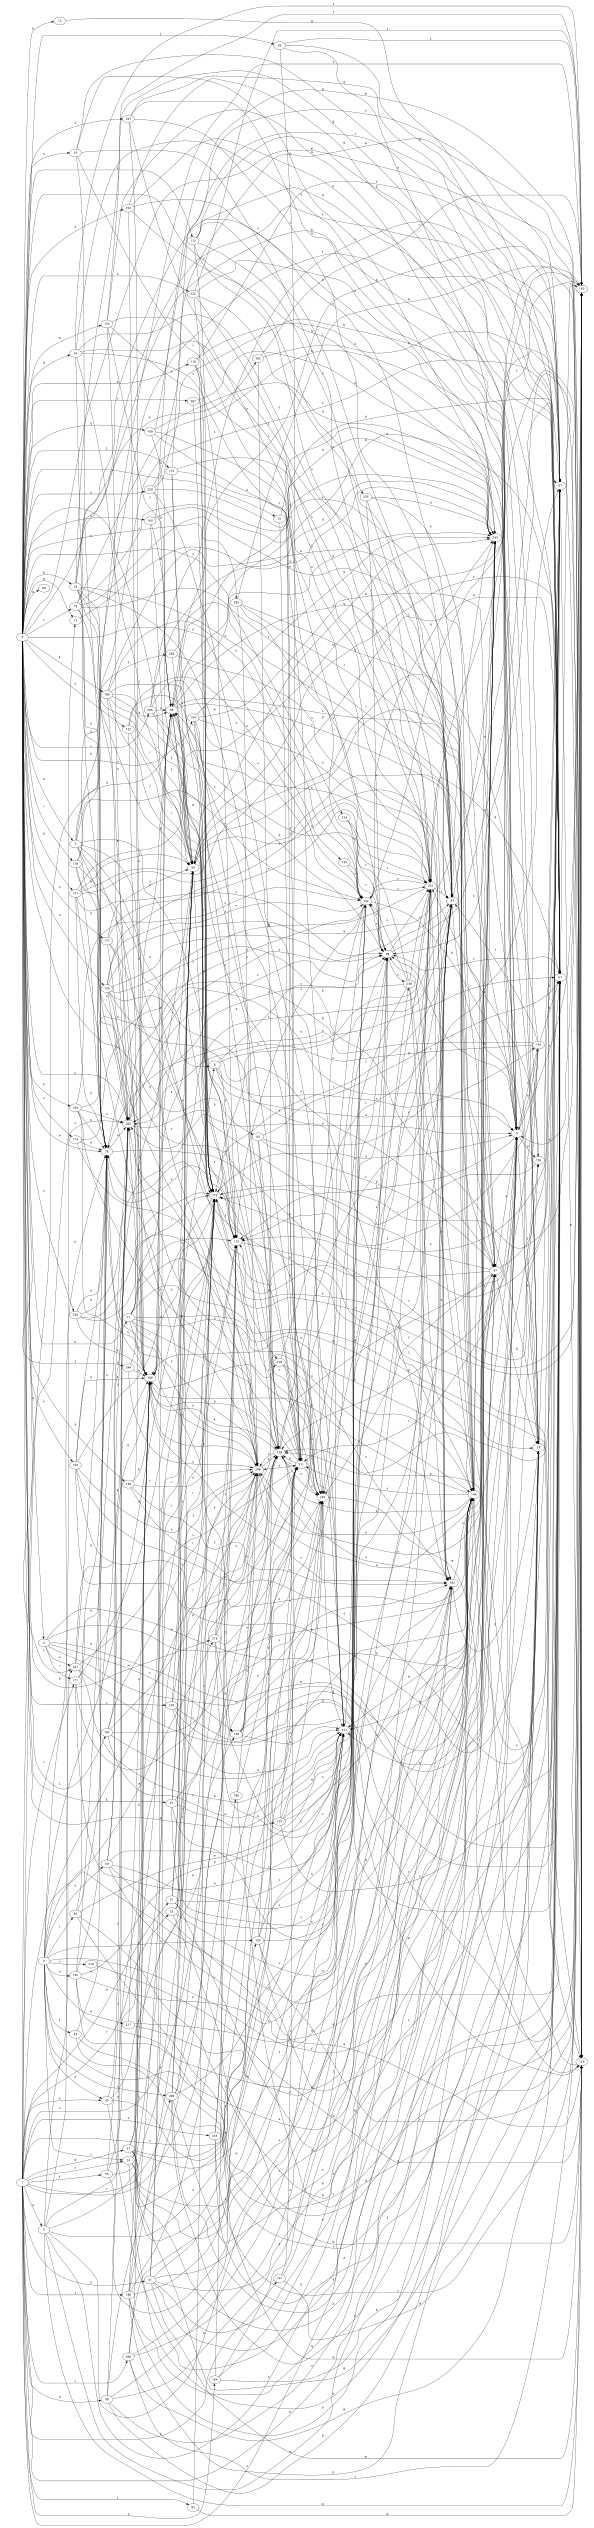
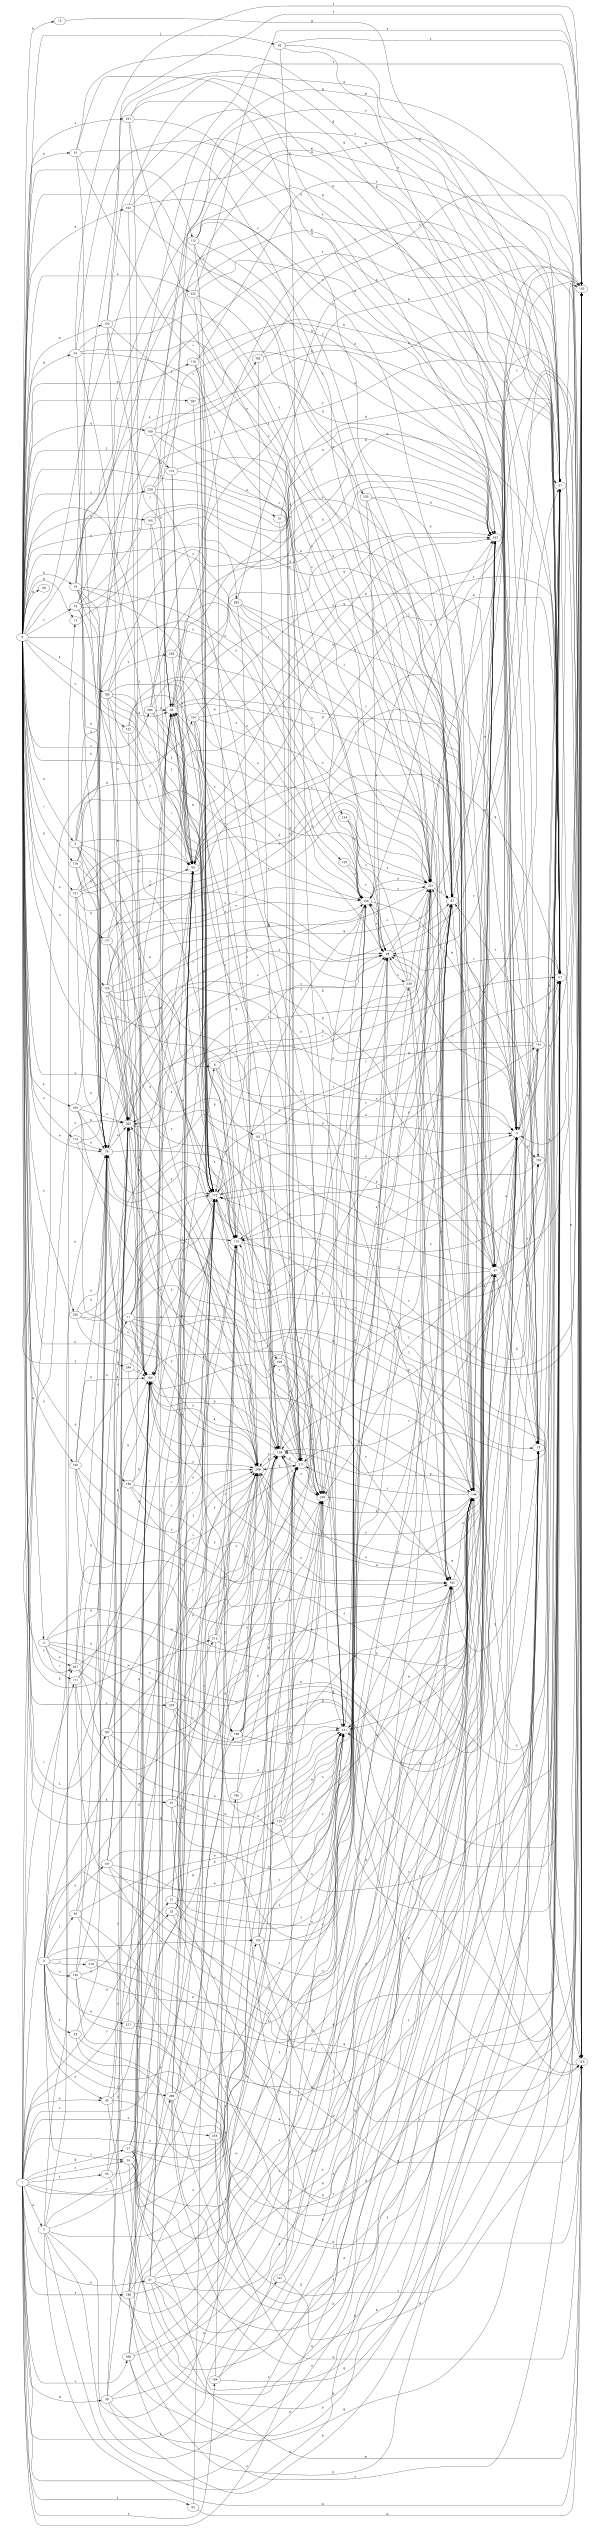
  strict digraph {
    fontname="Roboto Mono"
    rankdir=LR
    node [fontname="Roboto Mono"]
    edge [fontname="Roboto Mono"]
    0
    3
    4
    10
    13
    15
    51
    60
    66
    69
    71
    76
    78
    95
    96
    97
    102
    103
    105
    107
    112
    113
    118
    122
    125
    126
    132
    136
    137
    139
    151
    158
    160
    161
    162
    170
    174
    177
    194
    195
    202
    203
    206
    207
    216
    222
    227
    234
    235
    236
    238
    239
    241
    244
    190
    8
    57
    220
    134
    211
    240
    248
    153
    171
    182
    67
    144
    172
    221
    192
    106
    163
    9
    87
    231
    115
    18
    154
    47
    38
    249
    28
    1
    5
    25
    26
    30
    31
    37
    41
    43
    55
    82
    133
    184
    186
    188
    208
    209
    246
    247
    230
    2
    85
    86
    141
    142
    210
    217
    191
    0 -> 3 [label=a]
    0 -> 4 [label=a]
    0 -> 10 [label=b]
    0 -> 13 [label=b]
    0 -> 15 [label=b]
    0 -> 51 [label=f]
    0 -> 60 [label=g]
    0 -> 66 [label=g]
    0 -> 69 [label=h]
    0 -> 71 [label=h]
    0 -> 76 [label=h]
    0 -> 78 [label=i]
    0 -> 95 [label=j]
    0 -> 96 [label=j]
    0 -> 97 [label=k]
    0 -> 102 [label=k]
    0 -> 103 [label=k]
    0 -> 105 [label=k]
    0 -> 107 [label=l]
    0 -> 112 [label=l]
    0 -> 113 [label=l]
    0 -> 118 [label=m]
    0 -> 122 [label=m]
    0 -> 125 [label=m]
    0 -> 126 [label=n]
    0 -> 132 [label=n]
    0 -> 136 [label=o]
    0 -> 137 [label=o]
    0 -> 139 [label=o]
    0 -> 151 [label=p]
    0 -> 158 [label=q]
    0 -> 160 [label=q]
    0 -> 161 [label=q]
    0 -> 162 [label=q]
    0 -> 170 [label=r]
    0 -> 174 [label=s]
    0 -> 177 [label=s]
    0 -> 194 [label=u]
    0 -> 195 [label=u]
    0 -> 202 [label=u]
    0 -> 203 [label=v]
    0 -> 206 [label=v]
    0 -> 207 [label=v]
    0 -> 216 [label=w]
    0 -> 222 [label=x]
    0 -> 227 [label=x]
    0 -> 234 [label=y]
    0 -> 235 [label=y]
    0 -> 236 [label=y]
    0 -> 238 [label=y]
    0 -> 239 [label=y]
    0 -> 241 [label=z]
    0 -> 244 [label=z]
    3 -> 76 [label=h]
    3 -> 190 [label=t]
    3 -> 8 [label=a]
    3 -> 57 [label=f]
    3 -> 220 [label=w]
    3 -> 134 [label=n]
    3 -> 211 [label=v]
    3 -> 240 [label=y]
    3 -> 248 [label=z]
    4 -> 227 [label=x]
    4 -> 190 [label=t]
    4 -> 153 [label=p]
    4 -> 171 [label=r]
    4 -> 182 [label=s]
    4 -> 67 [label=g]
    4 -> 144 [label=o]
    10 -> 76 [label=h]
    10 -> 202 [label=u]
    10 -> 134 [label=n]
    10 -> 153 [label=p]
    10 -> 67 [label=g]
    10 -> 172 [label=r]
    10 -> 221 [label=w]
    10 -> 192 [label=t]
    10 -> 106 [label=k]
    13 -> 67 [label=g]
    15 -> 163 [label=q]
    51 -> 211 [label=v]
    51 -> 163 [label=q]
    66 -> 76 [label=h]
    66 -> 96 [label=j]
    66 -> 211 [label=v]
    66 -> 144 [label=o]
    66 -> 192 [label=t]
    66 -> 9 [label=a]
    66 -> 87 [label=i]
    69 -> 76 [label=h]
    69 -> 211 [label=v]
    69 -> 67 [label=g]
    69 -> 163 [label=q]
    69 -> 231 [label=x]
    71 -> 125 [label=m]
    71 -> 240 [label=y]
    71 -> 144 [label=o]
    71 -> 172 [label=r]
    71 -> 192 [label=t]
    71 -> 106 [label=k]
    71 -> 115 [label=l]
    71 -> 18 [label=b]
    71 -> 154 [label=p]
    76 -> 202 [label=u]
    76 -> 240 [label=y]
    76 -> 144 [label=o]
    76 -> 172 [label=r]
    78 -> 76 [label=h]
    78 -> 96 [label=j]
    78 -> 57 [label=f]
    78 -> 163 [label=q]
    78 -> 87 [label=i]
    78 -> 18 [label=b]
    78 -> 47 [label=e]
    95 -> 211 [label=v]
    95 -> 67 [label=g]
    95 -> 192 [label=t]
    95 -> 9 [label=a]
    96 -> 172 [label=r]
    96 -> 106 [label=k]
    96 -> 163 [label=q]
    96 -> 231 [label=x]
    97 -> 96 [label=j]
    97 -> 211 [label=v]
    97 -> 182 [label=s]
    97 -> 144 [label=o]
    97 -> 172 [label=r]
    97 -> 221 [label=w]
    102 -> 57 [label=f]
    102 -> 192 [label=t]
    102 -> 154 [label=p]
    103 -> 76 [label=h]
    103 -> 202 [label=u]
    103 -> 134 [label=n]
    103 -> 240 [label=y]
    103 -> 9 [label=a]
    103 -> 154 [label=p]
    105 -> 96 [label=j]
    105 -> 202 [label=u]
    105 -> 134 [label=n]
    105 -> 115 [label=l]
    105 -> 154 [label=p]
    105 -> 47 [label=e]
    105 -> 38 [label=d]
    105 -> 249 [label=z]
    107 -> 202 [label=u]
    107 -> 240 [label=y]
    107 -> 144 [label=o]
    107 -> 221 [label=w]
    107 -> 154 [label=p]
    107 -> 28 [label=c]
    112 -> 182 [label=s]
    112 -> 67 [label=g]
    112 -> 144 [label=o]
    112 -> 172 [label=r]
    112 -> 87 [label=i]
    112 -> 231 [label=x]
    113 -> 96 [label=j]
    113 -> 57 [label=f]
    113 -> 172 [label=r]
    113 -> 87 [label=i]
    113 -> 28 [label=c]
    118 -> 57 [label=f]
    118 -> 172 [label=r]
    118 -> 9 [label=a]
    118 -> 231 [label=x]
    118 -> 115 [label=l]
    122 -> 96 [label=j]
    122 -> 202 [label=u]
    122 -> 67 [label=g]
    122 -> 9 [label=a]
    122 -> 231 [label=x]
    122 -> 115 [label=l]
    125 -> 115 [label=l]
    125 -> 154 [label=p]
    126 -> 125 [label=m]
    126 -> 202 [label=u]
    126 -> 134 [label=n]
    126 -> 182 [label=s]
    126 -> 221 [label=w]
    126 -> 87 [label=i]
    126 -> 18 [label=b]
    126 -> 47 [label=e]
    126 -> 28 [label=c]
    132 -> 134 [label=n]
    132 -> 172 [label=r]
    132 -> 106 [label=k]
    132 -> 249 [label=z]
    136 -> 76 [label=h]
    136 -> 134 [label=n]
    136 -> 240 [label=y]
    136 -> 144 [label=o]
    136 -> 172 [label=r]
    136 -> 106 [label=k]
    136 -> 18 [label=b]
    137 -> 57 [label=f]
    137 -> 134 [label=n]
    137 -> 211 [label=v]
    137 -> 144 [label=o]
    137 -> 221 [label=w]
    137 -> 249 [label=z]
    139 -> 134 [label=n]
    139 -> 28 [label=c]
    151 -> 76 [label=h]
    151 -> 96 [label=j]
    151 -> 125 [label=m]
    151 -> 240 [label=y]
    151 -> 67 [label=g]
    151 -> 47 [label=e]
    151 -> 28 [label=c]
    158 -> 96 [label=j]
    158 -> 57 [label=f]
    158 -> 240 [label=y]
    158 -> 182 [label=s]
    158 -> 106 [label=k]
    160 -> 57 [label=f]
    160 -> 221 [label=w]
    160 -> 163 [label=q]
    160 -> 231 [label=x]
    160 -> 38 [label=d]
    161 -> 57 [label=f]
    161 -> 211 [label=v]
    161 -> 67 [label=g]
    161 -> 154 [label=p]
    161 -> 47 [label=e]
    162 -> 67 [label=g]
    162 -> 106 [label=k]
    162 -> 163 [label=q]
    162 -> 9 [label=a]
    162 -> 18 [label=b]
    170 -> 76 [label=h]
    170 -> 57 [label=f]
    170 -> 240 [label=y]
    170 -> 172 [label=r]
    170 -> 192 [label=t]
    174 -> 76 [label=h]
    174 -> 67 [label=g]
    174 -> 249 [label=z]
    177 -> 96 [label=j]
    177 -> 202 [label=u]
    177 -> 240 [label=y]
    177 -> 231 [label=x]
    177 -> 249 [label=z]
    194 -> 182 [label=s]
    194 -> 172 [label=r]
    194 -> 163 [label=q]
    194 -> 231 [label=x]
    194 -> 18 [label=b]
    194 -> 249 [label=z]
    195 -> 96 [label=j]
    195 -> 125 [label=m]
    195 -> 47 [label=e]
    195 -> 38 [label=d]
    202 -> 106 [label=k]
    202 -> 9 [label=a]
    202 -> 231 [label=x]
    202 -> 28 [label=c]
    203 -> 125 [label=m]
    203 -> 240 [label=y]
    203 -> 144 [label=o]
    203 -> 87 [label=i]
    203 -> 231 [label=x]
    206 -> 57 [label=f]
    206 -> 134 [label=n]
    206 -> 211 [label=v]
    206 -> 163 [label=q]
    206 -> 154 [label=p]
    206 -> 38 [label=d]
    207 -> 172 [label=r]
    207 -> 9 [label=a]
    216 -> 240 [label=y]
    216 -> 231 [label=x]
    216 -> 115 [label=l]
    216 -> 154 [label=p]
    216 -> 249 [label=z]
-   216 -> 28 [label=c]
    222 -> 144 [label=o]
    222 -> 172 [label=r]
    222 -> 192 [label=t]
    222 -> 9 [label=a]
    222 -> 231 [label=x]
    227 -> 76 [label=h]
    227 -> 211 [label=v]
    227 -> 67 [label=g]
    227 -> 221 [label=w]
    227 -> 106 [label=k]
    234 -> 134 [label=n]
    234 -> 231 [label=x]
    234 -> 28 [label=c]
    235 -> 163 [label=q]
    235 -> 87 [label=i]
    235 -> 47 [label=e]
    235 -> 28 [label=c]
    236 -> 76 [label=h]
    236 -> 57 [label=f]
    236 -> 172 [label=r]
    236 -> 106 [label=k]
    236 -> 87 [label=i]
    238 -> 125 [label=m]
    238 -> 163 [label=q]
    238 -> 18 [label=b]
    238 -> 38 [label=d]
    238 -> 249 [label=z]
    239 -> 96 [label=j]
    239 -> 240 [label=y]
    239 -> 67 [label=g]
    239 -> 221 [label=w]
    239 -> 47 [label=e]
    241 -> 134 [label=n]
    241 -> 67 [label=g]
    241 -> 106 [label=k]
    241 -> 163 [label=q]
    241 -> 87 [label=i]
    244 -> 240 [label=y]
    244 -> 106 [label=k]
    244 -> 38 [label=d]
    190 -> 125 [label=m]
    190 -> 240 [label=y]
    190 -> 221 [label=w]
    190 -> 192 [label=t]
    190 -> 9 [label=a]
    190 -> 28 [label=c]
    8 -> 9 [label=a]
    8 -> 87 [label=i]
    8 -> 115 [label=l]
    8 -> 28 [label=c]
    8 -> 191 [label=t]
    57 -> 125 [label=m]
    57 -> 172 [label=r]
    57 -> 38 [label=d]
    57 -> 28 [label=c]
    220 -> 211 [label=v]
    220 -> 182 [label=s]
    220 -> 221 [label=w]
    220 -> 87 [label=i]
    134 -> 202 [label=u]
    134 -> 211 [label=v]
    134 -> 192 [label=t]
    134 -> 163 [label=q]
    134 -> 231 [label=x]
    134 -> 115 [label=l]
    134 -> 18 [label=b]
    134 -> 28 [label=c]
    211 -> 202 [label=u]
    211 -> 240 [label=y]
    211 -> 154 [label=p]
    211 -> 38 [label=d]
    211 -> 249 [label=z]
    240 -> 106 [label=k]
    240 -> 163 [label=q]
    240 -> 154 [label=p]
    248 -> 96 [label=j]
    248 -> 182 [label=s]
    248 -> 87 [label=i]
    153 -> 172 [label=r]
    153 -> 231 [label=x]
    171 -> 76 [label=h]
    171 -> 211 [label=v]
    171 -> 172 [label=r]
    171 -> 221 [label=w]
    182 -> 144 [label=o]
    182 -> 18 [label=b]
    67 -> 96 [label=j]
    67 -> 192 [label=t]
    67 -> 106 [label=k]
    67 -> 115 [label=l]
    67 -> 154 [label=p]
    67 -> 28 [label=c]
    144 -> 76 [label=h]
    144 -> 57 [label=f]
    144 -> 211 [label=v]
    144 -> 240 [label=y]
    144 -> 221 [label=w]
    144 -> 106 [label=k]
    144 -> 163 [label=q]
    144 -> 154 [label=p]
    144 -> 47 [label=e]
    144 -> 28 [label=c]
    172 -> 106 [label=k]
    172 -> 9 [label=a]
    172 -> 115 [label=l]
    221 -> 134 [label=n]
    192 -> 172 [label=r]
    192 -> 9 [label=a]
    192 -> 231 [label=x]
    106 -> 76 [label=h]
    106 -> 182 [label=s]
    106 -> 144 [label=o]
    106 -> 154 [label=p]
    106 -> 38 [label=d]
    163 -> 221 [label=w]
    9 -> 96 [label=j]
    9 -> 211 [label=v]
    9 -> 153 [label=p]
    9 -> 192 [label=t]
    9 -> 115 [label=l]
    9 -> 18 [label=b]
    9 -> 28 [label=c]
    9 -> 191 [label=t]
    87 -> 172 [label=r]
    87 -> 192 [label=t]
    87 -> 163 [label=q]
    87 -> 9 [label=a]
    231 -> 76 [label=h]
    231 -> 134 [label=n]
    231 -> 182 [label=s]
    231 -> 67 [label=g]
    231 -> 172 [label=r]
    231 -> 87 [label=i]
    231 -> 249 [label=z]
    115 -> 240 [label=y]
    115 -> 192 [label=t]
    115 -> 38 [label=d]
    18 -> 57 [label=f]
    154 -> 211 [label=v]
    154 -> 240 [label=y]
    154 -> 182 [label=s]
    154 -> 106 [label=k]
    154 -> 9 [label=a]
    154 -> 87 [label=i]
    154 -> 249 [label=z]
    47 -> 202 [label=u]
    47 -> 57 [label=f]
    47 -> 172 [label=r]
    47 -> 221 [label=w]
    47 -> 9 [label=a]
    47 -> 18 [label=b]
    47 -> 249 [label=z]
    38 -> 96 [label=j]
    38 -> 125 [label=m]
    38 -> 67 [label=g]
    38 -> 144 [label=o]
    38 -> 172 [label=r]
    38 -> 106 [label=k]
    38 -> 163 [label=q]
    38 -> 87 [label=i]
    38 -> 115 [label=l]
    38 -> 47 [label=e]
    249 -> 125 [label=m]
    249 -> 172 [label=r]
    249 -> 221 [label=w]
    28 -> 125 [label=m]
    28 -> 134 [label=n]
    28 -> 87 [label=i]
    28 -> 38 [label=d]
    28 -> 230 [label=x]
    1 -> 202 [label=u]
    1 -> 190 [label=t]
    1 -> 153 [label=p]
    1 -> 171 [label=r]
    1 -> 182 [label=s]
    1 -> 163 [label=q]
    1 -> 38 [label=d]
    1 -> 5 [label=a]
    1 -> 25 [label=c]
    1 -> 26 [label=c]
    1 -> 30 [label=d]
    1 -> 31 [label=d]
    1 -> 37 [label=d]
    1 -> 41 [label=e]
    1 -> 43 [label=e]
    1 -> 55 [label=f]
    1 -> 82 [label=i]
    1 -> 133 [label=n]
    1 -> 184 [label=t]
    1 -> 186 [label=t]
    1 -> 188 [label=t]
    1 -> 208 [label=v]
    1 -> 209 [label=v]
    1 -> 246 [label=z]
    1 -> 247 [label=z]
    5 -> 76 [label=h]
    5 -> 125 [label=m]
    5 -> 227 [label=x]
    5 -> 240 [label=y]
    5 -> 144 [label=o]
    5 -> 172 [label=r]
    5 -> 221 [label=w]
    5 -> 9 [label=a]
    5 -> 249 [label=z]
    25 -> 96 [label=j]
    25 -> 240 [label=y]
    25 -> 67 [label=g]
    25 -> 144 [label=o]
    25 -> 172 [label=r]
    26 -> 106 [label=k]
    26 -> 115 [label=l]
    26 -> 18 [label=b]
    26 -> 249 [label=z]
    26 -> 230 [label=x]
    30 -> 202 [label=u]
    30 -> 182 [label=s]
    30 -> 9 [label=a]
    30 -> 87 [label=i]
    30 -> 18 [label=b]
    30 -> 154 [label=p]
    31 -> 96 [label=j]
    31 -> 172 [label=r]
    31 -> 231 [label=x]
    31 -> 18 [label=b]
    31 -> 28 [label=c]
    37 -> 67 [label=g]
    37 -> 144 [label=o]
    37 -> 172 [label=r]
    37 -> 106 [label=k]
    37 -> 87 [label=i]
    37 -> 231 [label=x]
    37 -> 18 [label=b]
    37 -> 249 [label=z]
    41 -> 125 [label=m]
    41 -> 144 [label=o]
    41 -> 221 [label=w]
    41 -> 163 [label=q]
    41 -> 9 [label=a]
    41 -> 115 [label=l]
    41 -> 47 [label=e]
    41 -> 38 [label=d]
    43 -> 202 [label=u]
    43 -> 221 [label=w]
    43 -> 163 [label=q]
    43 -> 154 [label=p]
    55 -> 202 [label=u]
    55 -> 240 [label=y]
    55 -> 172 [label=r]
    55 -> 28 [label=c]
    82 -> 125 [label=m]
    82 -> 172 [label=r]
    133 -> 57 [label=f]
    133 -> 134 [label=n]
    133 -> 211 [label=v]
    133 -> 192 [label=t]
    133 -> 87 [label=i]
    133 -> 154 [label=p]
    184 -> 182 [label=s]
    184 -> 87 [label=i]
    184 -> 115 [label=l]
    184 -> 18 [label=b]
    186 -> 211 [label=v]
    186 -> 240 [label=y]
    186 -> 67 [label=g]
    188 -> 211 [label=v]
    188 -> 240 [label=y]
    188 -> 172 [label=r]
    188 -> 106 [label=k]
    188 -> 163 [label=q]
    188 -> 9 [label=a]
    188 -> 18 [label=b]
    188 -> 249 [label=z]
    208 -> 182 [label=s]
    208 -> 67 [label=g]
    208 -> 221 [label=w]
    208 -> 192 [label=t]
    208 -> 106 [label=k]
    208 -> 231 [label=x]
    209 -> 96 [label=j]
    209 -> 211 [label=v]
    209 -> 144 [label=o]
    209 -> 9 [label=a]
    209 -> 115 [label=l]
    209 -> 18 [label=b]
    209 -> 154 [label=p]
    209 -> 28 [label=c]
    246 -> 57 [label=f]
    246 -> 192 [label=t]
    246 -> 115 [label=l]
    246 -> 249 [label=z]
    247 -> 211 [label=v]
    247 -> 182 [label=s]
    247 -> 67 [label=g]
    230 -> 202 [label=u]
    230 -> 134 [label=n]
    230 -> 182 [label=s]
    230 -> 144 [label=o]
    230 -> 231 [label=x]
    230 -> 38 [label=d]
    230 -> 249 [label=z]
    2 -> 15 [label=b]
    2 -> 216 [label=w]
    2 -> 8 [label=a]
    2 -> 57 [label=f]
    2 -> 220 [label=w]
    2 -> 47 [label=e]
    2 -> 26 [label=c]
    2 -> 43 [label=e]
    2 -> 133 [label=n]
    2 -> 209 [label=v]
    2 -> 85 [label=i]
    2 -> 86 [label=i]
    2 -> 141 [label=o]
    2 -> 142 [label=o]
    2 -> 210 [label=v]
    2 -> 217 [label=w]
    85 -> 76 [label=h]
    85 -> 125 [label=m]
    85 -> 192 [label=t]
    86 -> 76 [label=h]
    86 -> 125 [label=m]
    86 -> 202 [label=u]
    86 -> 67 [label=g]
    86 -> 221 [label=w]
    141 -> 125 [label=m]
    141 -> 202 [label=u]
    141 -> 67 [label=g]
    141 -> 106 [label=k]
    141 -> 87 [label=i]
    141 -> 231 [label=x]
    142 -> 76 [label=h]
    142 -> 96 [label=j]
    142 -> 182 [label=s]
    142 -> 221 [label=w]
    142 -> 192 [label=t]
    142 -> 47 [label=e]
    210 -> 125 [label=m]
    217 -> 106 [label=k]
    217 -> 163 [label=q]
    217 -> 47 [label=e]
    191 -> 76 [label=h]
    191 -> 96 [label=j]
    191 -> 202 [label=u]
    191 -> 240 [label=y]
    191 -> 67 [label=g]
    191 -> 9 [label=a]
    191 -> 87 [label=i]
    191 -> 115 [label=l]
    191 -> 154 [label=p]
  }
